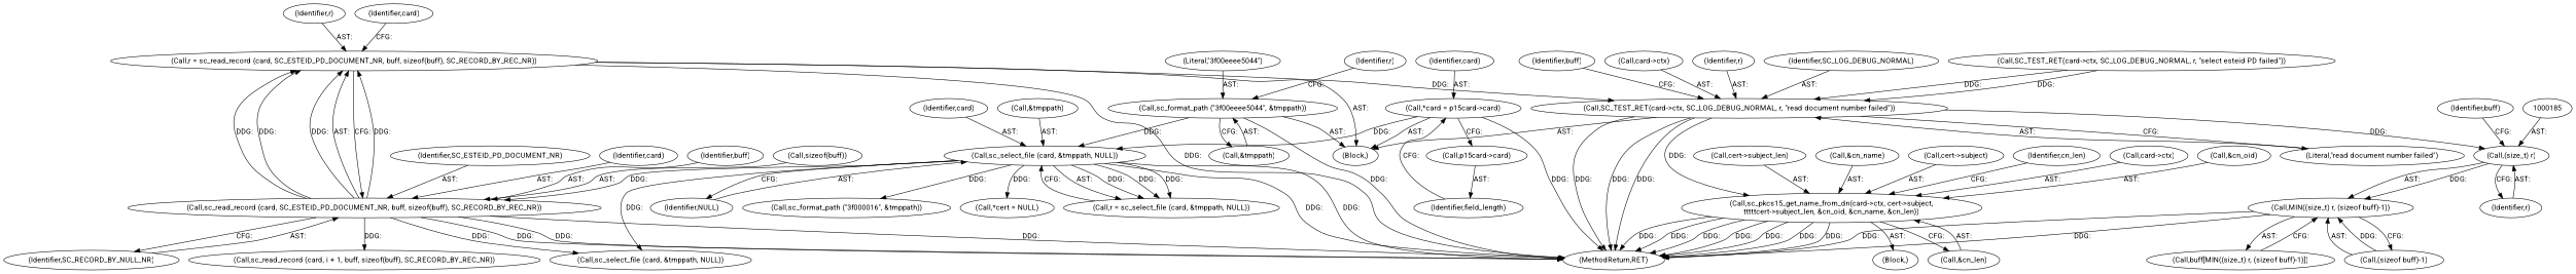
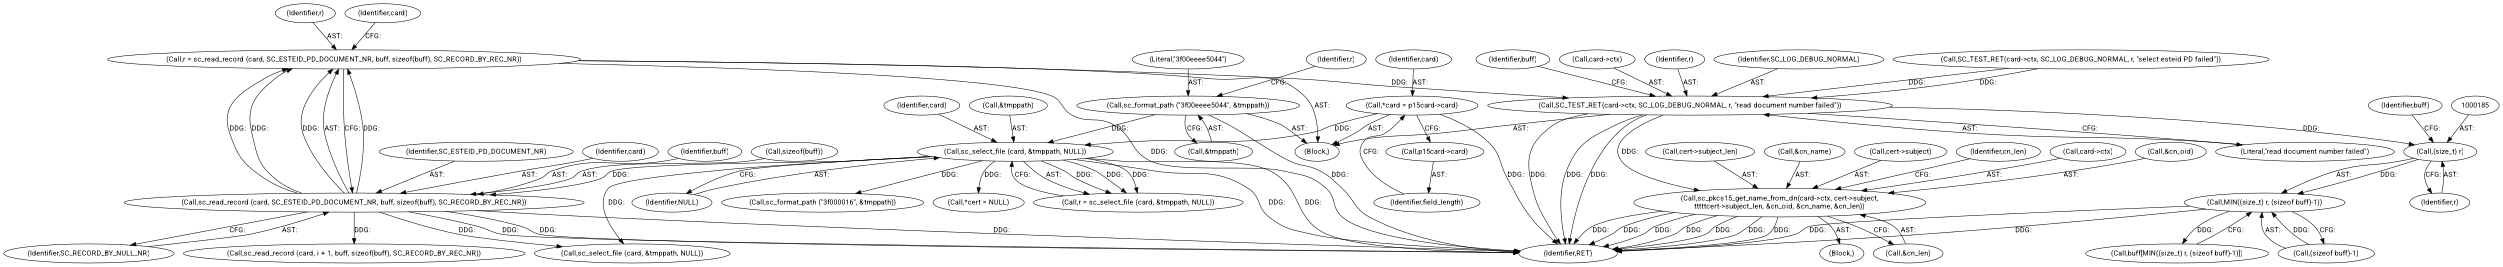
  digraph {
    fontname=Roboto
    node [fontname=Roboto]
    edge [fontname=Roboto]
    n1 [label="(Call,r = sc_read_record (card, SC_ESTEID_PD_DOCUMENT_NR, buff, sizeof(buff), SC_RECORD_BY_REC_NR))"]
    n2 [label="(Call,sc_read_record (card, SC_ESTEID_PD_DOCUMENT_NR, buff, sizeof(buff), SC_RECORD_BY_REC_NR))"]
    n3 [label="(Call,SC_TEST_RET(card->ctx, SC_LOG_DEBUG_NORMAL, r, \"read document number failed\"))"]
    n4 [label="(Block,)"]
-   n5 [label="(MethodReturn,RET)"]
+   n5 [label="(Identifier,RET)"]
    n6 [label="(Identifier,SC_RECORD_BY_NULL_NR)"]
    n7 [label="(Call,sc_select_file (card, &tmppath, NULL))"]
    n8 [label="(Call,sc_read_record (card, i + 1, buff, sizeof(buff), SC_RECORD_BY_REC_NR))"]
    n9 [label="(Call,(size_t) r)"]
    n10 [label="(Call,sc_pkcs15_get_name_from_dn(card->ctx, cert->subject,\n\t\t\t\t\tcert->subject_len, &cn_oid, &cn_name, &cn_len))"]
    n11 [label="(Literal,\"read document number failed\")"]
    n12 [label="(Call,sc_select_file (card, &tmppath, NULL))"]
    n13 [label="(Identifier,NULL)"]
    n14 [label="(Call,sc_format_path (\"3f000016\", &tmppath))"]
    n15 [label="(Call,*cert = NULL)"]
    n16 [label="(Call,r = sc_select_file (card, &tmppath, NULL))"]
    n17 [label="(Call,*card = p15card->card)"]
    n18 [label="(Call,p15card->card)"]
    n19 [label="(Identifier,field_length)"]
    n20 [label="(Call,sc_format_path (\"3f00eeee5044\", &tmppath))"]
    n21 [label="(Call,&tmppath)"]
    n22 [label="(Call,MIN((size_t) r, (sizeof buff)-1))"]
    n23 [label="(Identifier,r)"]
    n24 [label="(Call,&cn_len)"]
    n25 [label="(Block,)"]
    n26 [label="(Call,(sizeof buff)-1)"]
    n27 [label="(Call,buff[MIN((size_t) r, (sizeof buff)-1)])"]
    n28 [label="(Identifier,SC_LOG_DEBUG_NORMAL)"]
    n29 [label="(Identifier,buff)"]
    n30 [label="(Call,cert->subject_len)"]
    n31 [label="(Identifier,card)"]
    n32 [label="(Identifier,r)"]
    n33 [label="(Identifier,card)"]
    n34 [label="(Identifier,r)"]
    n35 [label="(Identifier,buff)"]
    n36 [label="(Call,&cn_name)"]
    n37 [label="(Call,&tmppath)"]
    n38 [label="(Call,cert->subject)"]
    n39 [label="(Identifier,cn_len)"]
    n40 [label="(Call,SC_TEST_RET(card->ctx, SC_LOG_DEBUG_NORMAL, r, \"select esteid PD failed\"))"]
    n41 [label="(Identifier,buff)"]
    n42 [label="(Call,card->ctx)"]
    n43 [label="(Call,sizeof(buff))"]
    n44 [label="(Identifier,card)"]
    n45 [label="(Call,card->ctx)"]
    n46 [label="(Identifier,card)"]
    n47 [label="(Identifier,r)"]
    n48 [label="(Literal,\"3f00eeee5044\")"]
    n49 [label="(Identifier,SC_ESTEID_PD_DOCUMENT_NR)"]
    n50 [label="(Call,&cn_oid)"]
    1000185
    n1 -> n2 [label="CFG: "]
    n1 -> n3 [label="DDG: "]
    n1 -> n4 [label="AST: "]
    n1 -> n5 [label="DDG: "]
    n2 -> n1 [label="AST: "]
    n2 -> n1 [label="DDG: "]
    n2 -> n1 [label="DDG: "]
    n2 -> n1 [label="DDG: "]
    n2 -> n1 [label="DDG: "]
    n2 -> n5 [label="DDG: "]
    n2 -> n5 [label="DDG: "]
    n2 -> n5 [label="DDG: "]
    n2 -> n6 [label="CFG: "]
    n2 -> n7 [label="DDG: "]
    n2 -> n8 [label="DDG: "]
    n3 -> n4 [label="AST: "]
    n3 -> n5 [label="DDG: "]
    n3 -> n5 [label="DDG: "]
    n3 -> n5 [label="DDG: "]
    n3 -> n9 [label="DDG: "]
    n3 -> n10 [label="DDG: "]
    n3 -> n11 [label="CFG: "]
    n6 -> n2 [label="AST: "]
    n9 -> n22 [label="AST: "]
    n9 -> n22 [label="DDG: "]
    n9 -> n23 [label="CFG: "]
    n10 -> n5 [label="DDG: "]
    n10 -> n5 [label="DDG: "]
    n10 -> n5 [label="DDG: "]
    n10 -> n5 [label="DDG: "]
    n10 -> n5 [label="DDG: "]
    n10 -> n5 [label="DDG: "]
    n10 -> n5 [label="DDG: "]
    n10 -> n24 [label="CFG: "]
    n10 -> n25 [label="AST: "]
    n11 -> n3 [label="AST: "]
    n12 -> n2 [label="DDG: "]
    n12 -> n5 [label="DDG: "]
    n12 -> n5 [label="DDG: "]
    n12 -> n7 [label="DDG: "]
    n12 -> n13 [label="CFG: "]
    n12 -> n14 [label="DDG: "]
    n12 -> n15 [label="DDG: "]
    n12 -> n16 [label="AST: "]
    n12 -> n16 [label="DDG: "]
    n12 -> n16 [label="DDG: "]
    n12 -> n16 [label="DDG: "]
    n13 -> n12 [label="AST: "]
    n16 -> n12 [label="CFG: "]
    n17 -> n4 [label="AST: "]
    n17 -> n5 [label="DDG: "]
    n17 -> n12 [label="DDG: "]
    n17 -> n18 [label="CFG: "]
    n18 -> n19 [label="AST: "]
    n19 -> n17 [label="CFG: "]
    n20 -> n4 [label="AST: "]
    n20 -> n5 [label="DDG: "]
    n20 -> n12 [label="DDG: "]
    n20 -> n21 [label="CFG: "]
    n21 -> n20 [label="AST: "]
    n22 -> n5 [label="DDG: "]
    n22 -> n5 [label="DDG: "]
    n22 -> n26 [label="CFG: "]
-   n22 -> n27 [label="AST: "]
+   n22 -> n27 [label="DDG: "]
    n23 -> n9 [label="AST: "]
    n24 -> n10 [label="AST: "]
    n26 -> n22 [label="AST: "]
    n26 -> n22 [label="DDG: "]
    n27 -> n22 [label="CFG: "]
    n28 -> n3 [label="AST: "]
    n29 -> n9 [label="CFG: "]
    n30 -> n10 [label="AST: "]
    n31 -> n12 [label="AST: "]
    n32 -> n20 [label="CFG: "]
    n33 -> n17 [label="AST: "]
    n34 -> n1 [label="AST: "]
    n35 -> n2 [label="AST: "]
    n36 -> n10 [label="AST: "]
    n37 -> n12 [label="AST: "]
    n38 -> n10 [label="AST: "]
    n39 -> n10 [label="CFG: "]
    n40 -> n3 [label="DDG: "]
    n40 -> n3 [label="DDG: "]
    n41 -> n3 [label="CFG: "]
    n42 -> n10 [label="AST: "]
    n43 -> n2 [label="AST: "]
    n44 -> n2 [label="AST: "]
    n45 -> n3 [label="AST: "]
    n46 -> n1 [label="CFG: "]
    n47 -> n3 [label="AST: "]
    n48 -> n20 [label="AST: "]
    n49 -> n2 [label="AST: "]
    n50 -> n10 [label="AST: "]
    1000185 -> n9 [label="AST: "]
  }
